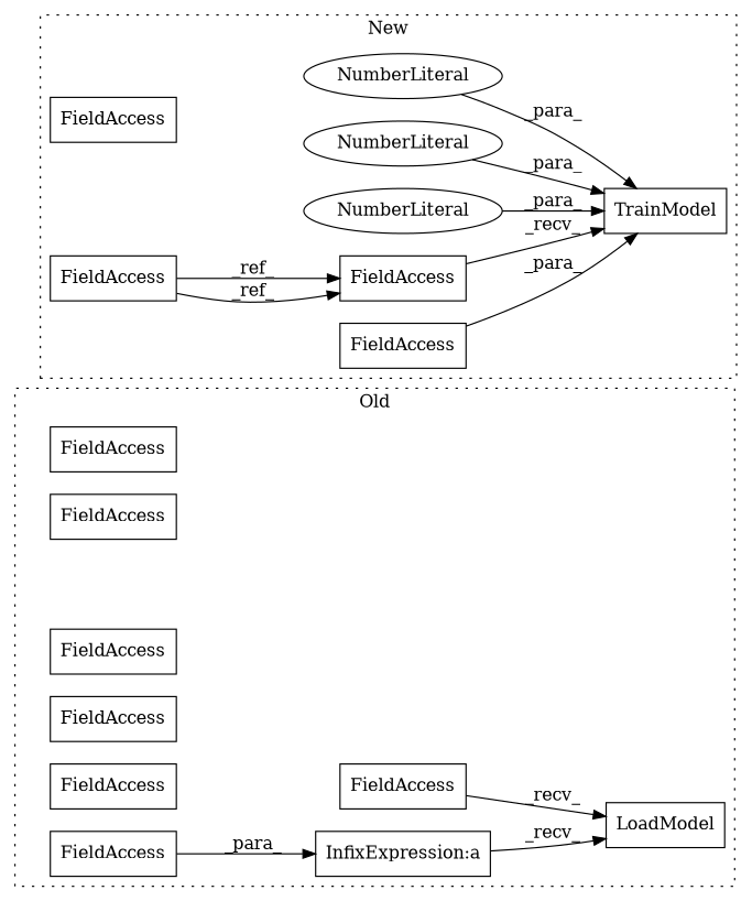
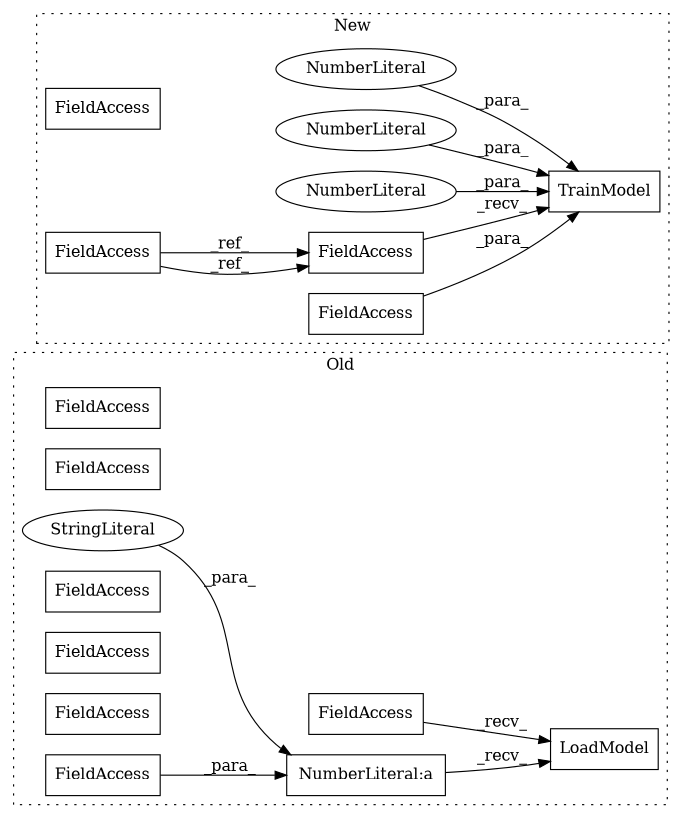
  digraph {
    rankdir=LR
    node [a=22 l=2 s=9736 shape=box]
    n1 [a=32 l="10,1" label=LoadModel s="9726,9789"]
-   n2 [a=27 l=3 label="InfixExpression:a" s=9745]
+   n2 [a=27 l=3 label="NumberLiteral:a" s=9745]
    n3 [label=FieldAccess s=9723]
    n4 [l=9 label=FieldAccess]
+   n5 [a=45 l=41 label=StringLiteral s=9748 shape=ellipse]
    n6 [label=FieldAccess s=9800]
    n7 [label=FieldAccess s=9723]
    n8 [l=9 label=FieldAccess]
    n9 [l=9 label=FieldAccess]
    n10 [l=9 label=FieldAccess]
    n11 [a=32 l="11,1" label=TrainModel s="9772,9800"]
    n12 [a=34 l=1 label=NumberLiteral s=9795 shape=ellipse]
    n13 [a=34 label=NumberLiteral s=9792 shape=ellipse]
    n14 [a=34 l=3 label=NumberLiteral s=9797 shape=ellipse]
    n15 [label=FieldAccess s=9769]
    n16 [label=FieldAccess s=9737]
    n17 [label=FieldAccess s=9769]
    n18 [l=8 label=FieldAccess s=9783]
    subgraph cluster_1 {
      label=Old
      style=dotted
      n1
      n2
      n3
      n4
+     n5
      n6
      n7
      n8
      n9
      n10
    }
    subgraph cluster_2 {
      label=New
      style=dotted
      n11
      n12
      n13
      n14
      n15
      n16
      n17
      n18
    }
    n2 -> n1 [label=_recv_]
+   n5 -> n2 [label=_para_]
    n7 -> n1 [label=_recv_]
    n10 -> n2 [label=_para_]
    n12 -> n11 [label=_para_]
    n13 -> n11 [label=_para_]
    n14 -> n11 [label=_para_]
    n16 -> n17 [label=_ref_]
    n16 -> n17 [label=_ref_]
    n17 -> n11 [label=_recv_]
    n18 -> n11 [label=_para_]
  }
